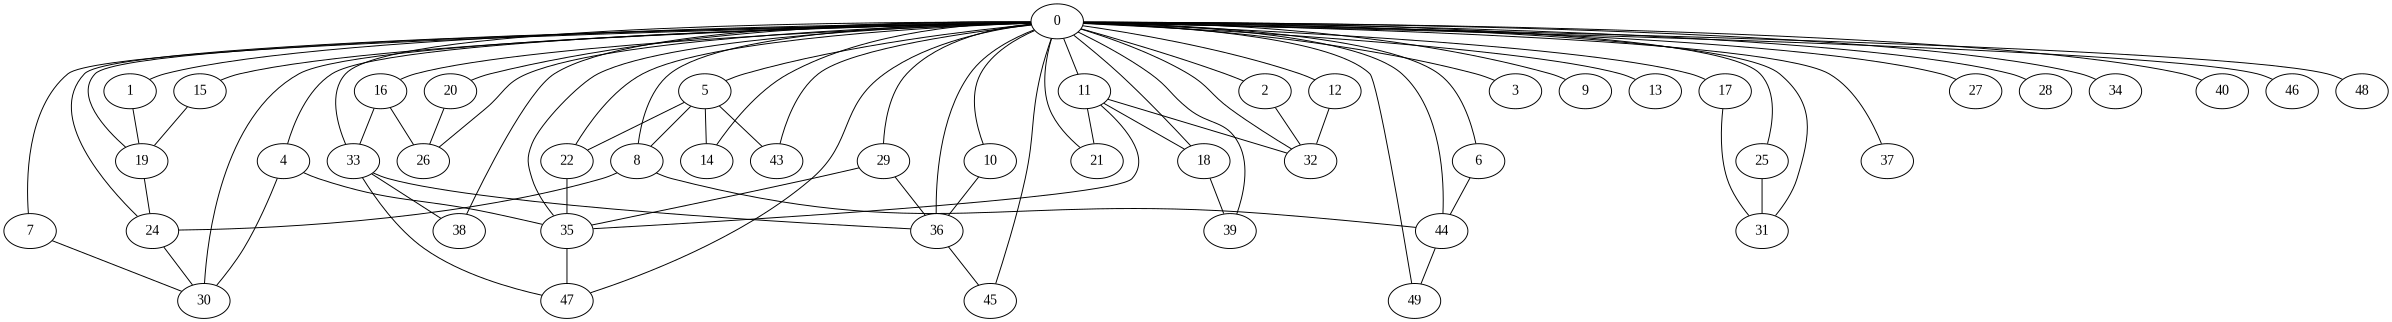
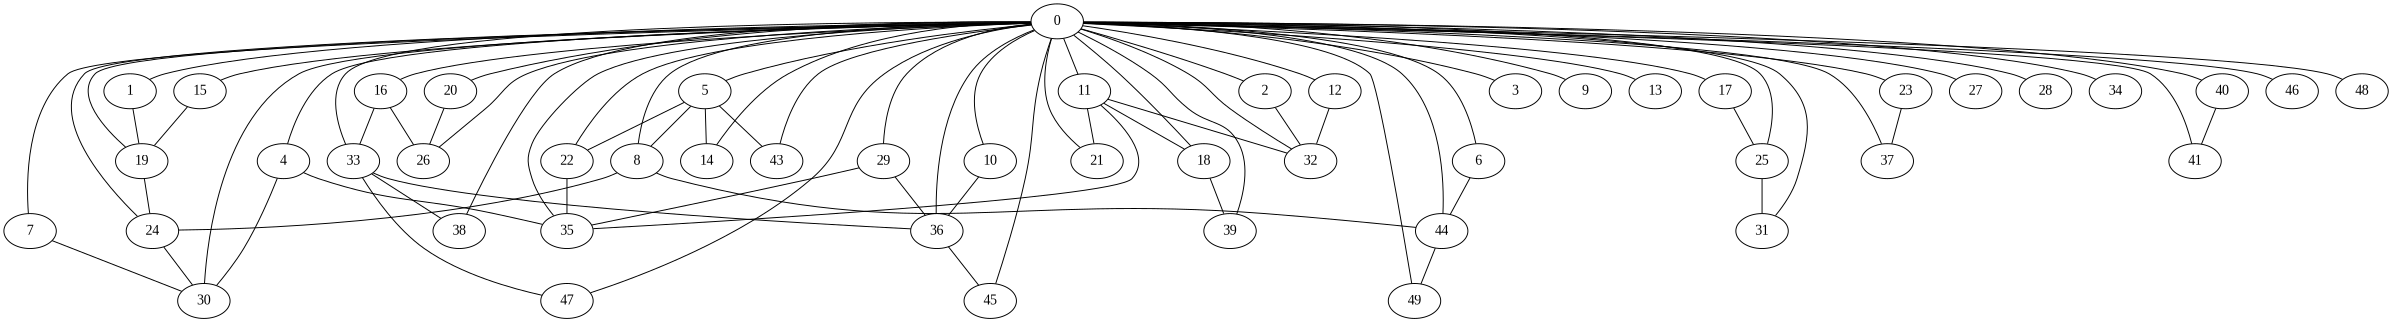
  graph {
    fontname="Liberation Serif"
    node [fontname="Liberation Serif"]
    edge [fontname="Liberation Serif"]
    0
    1
    2
    3
    4
    5
    6
    7
    8
    9
    10
    11
    12
    13
    14
    15
    16
    17
    18
    19
    20
    21
    22
+   23
    24
    25
    26
    27
    28
    29
    30
    31
    32
    33
    34
    35
    36
    37
    38
    39
    40
+   41
    43
    44
    45
    46
    47
    48
    49
    0 -- 1
    0 -- 2
    0 -- 3
    0 -- 4
    0 -- 5
    0 -- 6
    0 -- 7
    0 -- 8
    0 -- 9
    0 -- 10
    0 -- 11
    0 -- 12
    0 -- 13
    0 -- 14
    0 -- 15
    0 -- 16
    0 -- 17
    0 -- 18
    0 -- 19
    0 -- 20
    0 -- 21
    0 -- 22
+   0 -- 23
    0 -- 24
    0 -- 25
    0 -- 26
    0 -- 27
    0 -- 28
    0 -- 29
    0 -- 30
    0 -- 31
    0 -- 32
    0 -- 33
    0 -- 34
    0 -- 35
    0 -- 36
    0 -- 37
    0 -- 38
    0 -- 39
    0 -- 40
+   0 -- 41
    0 -- 43
    0 -- 44
    0 -- 45
    0 -- 46
    0 -- 47
    0 -- 48
    0 -- 49
    1 -- 19
    2 -- 32
    4 -- 30
    4 -- 35
    5 -- 8
    5 -- 14
    5 -- 22
    5 -- 43
    6 -- 44
    7 -- 30
    8 -- 24
    8 -- 44
    10 -- 36
    11 -- 18
    11 -- 21
    11 -- 32
    11 -- 35
    12 -- 32
    15 -- 19
    16 -- 26
    16 -- 33
-   17 -- 31
+   17 -- 25
    18 -- 39
    19 -- 24
    20 -- 26
    22 -- 35
+   23 -- 37
    24 -- 30
    25 -- 31
    29 -- 35
    29 -- 36
    33 -- 36
    33 -- 38
    33 -- 47
-   35 -- 47
    36 -- 45
+   40 -- 41
    44 -- 49
  }
